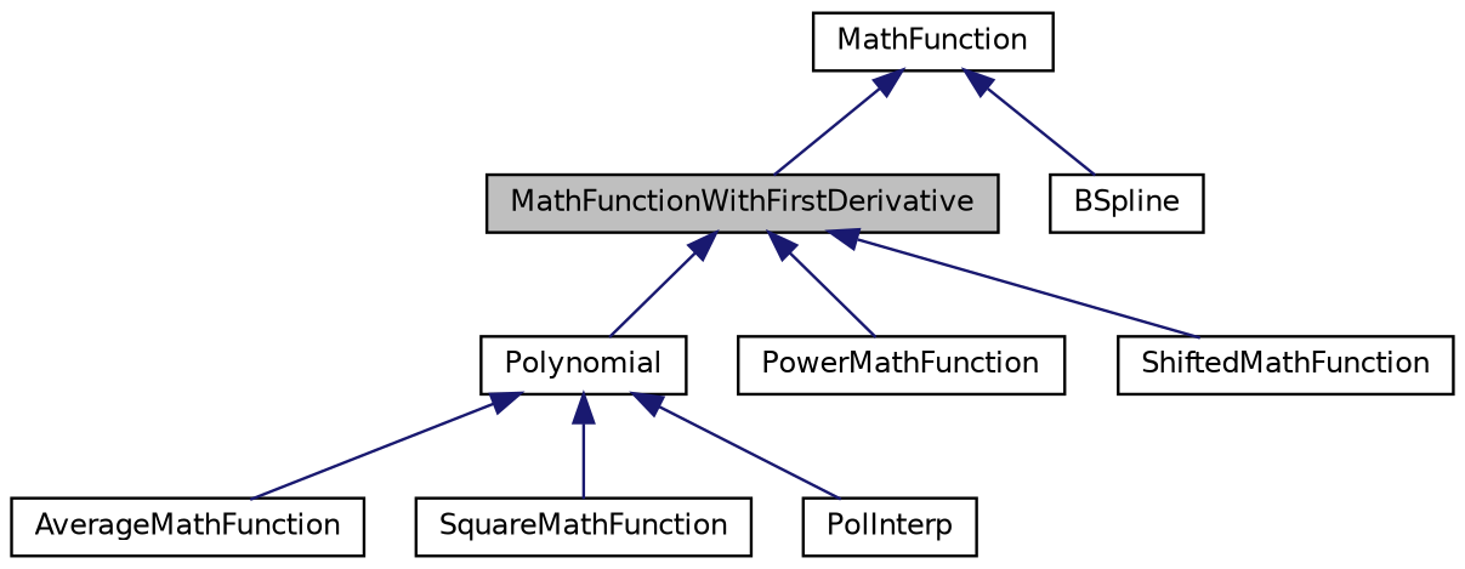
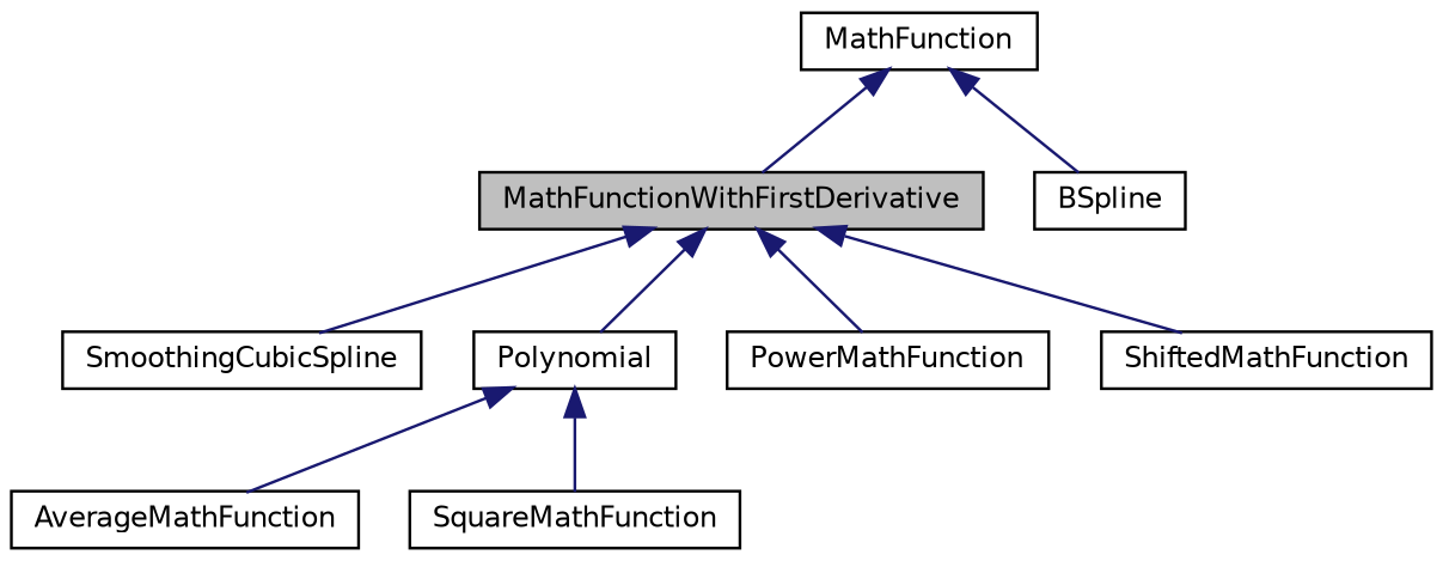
  digraph {
    rankdir=TB
    node [color=black fontname=Helvetica fontsize=10 shape=record]
    edge [color=midnightblue dir=back fontname=Helvetica fontsize=10 labelfontname=Helvetica labelfontsize=10 style=solid]
    n1 [fillcolor=grey75 fontcolor=black height=0.2 label=MathFunctionWithFirstDerivative style=filled width=0.4]
+   n2 [height=0.2 label=SmoothingCubicSpline width=0.4]
    n3 [height=0.2 label=Polynomial width=0.4]
    n4 [height=0.2 label=PowerMathFunction width=0.4]
    n5 [height=0.2 label=ShiftedMathFunction width=0.4]
    n6 [height=0.2 label=BSpline width=0.4]
    n7 [height=0.2 label=AverageMathFunction width=0.4]
    n8 [height=0.2 label=SquareMathFunction width=0.4]
-   n9 [height=0.2 label=PolInterp width=0.4]
    n10 [height=0.2 label=MathFunction width=0.4]
+   n1 -> n2
    n1 -> n3
    n1 -> n4
    n1 -> n5
    n3 -> n7
    n3 -> n8
-   n3 -> n9
    n10 -> n1
    n10 -> n6
  }
